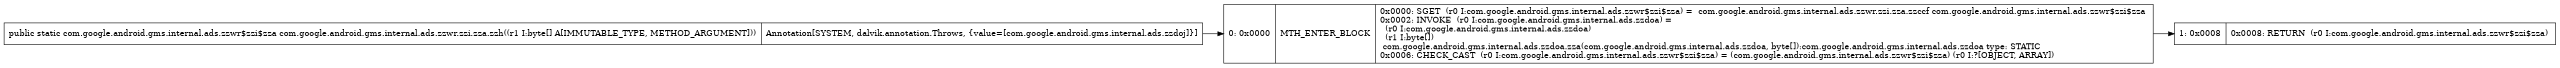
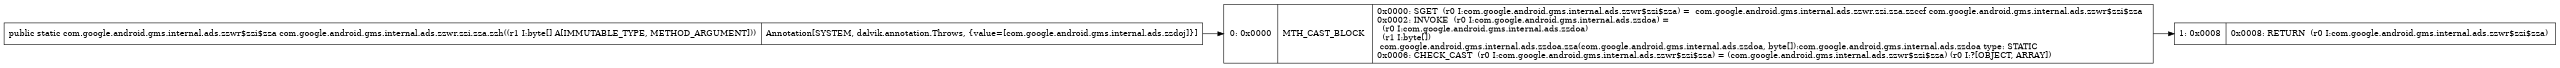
  digraph {
    rankdir=LR
    node [shape=record]
-   n1 [label="{0\:\ 0x0000|MTH_ENTER_BLOCK\l|0x0000: SGET  (r0 I:com.google.android.gms.internal.ads.zzwr$zzi$zza) =  com.google.android.gms.internal.ads.zzwr.zzi.zza.zzccf com.google.android.gms.internal.ads.zzwr$zzi$zza \l0x0002: INVOKE  (r0 I:com.google.android.gms.internal.ads.zzdoa) = \l  (r0 I:com.google.android.gms.internal.ads.zzdoa)\l  (r1 I:byte[])\l com.google.android.gms.internal.ads.zzdoa.zza(com.google.android.gms.internal.ads.zzdoa, byte[]):com.google.android.gms.internal.ads.zzdoa type: STATIC \l0x0006: CHECK_CAST  (r0 I:com.google.android.gms.internal.ads.zzwr$zzi$zza) = (com.google.android.gms.internal.ads.zzwr$zzi$zza) (r0 I:?[OBJECT, ARRAY]) \l}"]
+   n1 [label="{0\:\ 0x0000|MTH_CAST_BLOCK\l|0x0000: SGET  (r0 I:com.google.android.gms.internal.ads.zzwr$zzi$zza) =  com.google.android.gms.internal.ads.zzwr.zzi.zza.zzccf com.google.android.gms.internal.ads.zzwr$zzi$zza \l0x0002: INVOKE  (r0 I:com.google.android.gms.internal.ads.zzdoa) = \l  (r0 I:com.google.android.gms.internal.ads.zzdoa)\l  (r1 I:byte[])\l com.google.android.gms.internal.ads.zzdoa.zza(com.google.android.gms.internal.ads.zzdoa, byte[]):com.google.android.gms.internal.ads.zzdoa type: STATIC \l0x0006: CHECK_CAST  (r0 I:com.google.android.gms.internal.ads.zzwr$zzi$zza) = (com.google.android.gms.internal.ads.zzwr$zzi$zza) (r0 I:?[OBJECT, ARRAY]) \l}"]
    n2 [label="{1\:\ 0x0008|0x0008: RETURN  (r0 I:com.google.android.gms.internal.ads.zzwr$zzi$zza) \l}"]
    n3 [label="{public static com.google.android.gms.internal.ads.zzwr$zzi$zza com.google.android.gms.internal.ads.zzwr.zzi.zza.zzh((r1 I:byte[] A[IMMUTABLE_TYPE, METHOD_ARGUMENT]))  | Annotation[SYSTEM, dalvik.annotation.Throws, \{value=[com.google.android.gms.internal.ads.zzdoj]\}]\l}"]
    n1 -> n2
    n3 -> n1
  }
